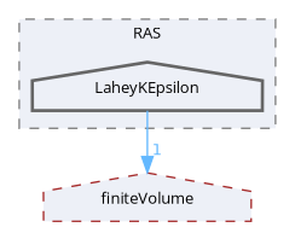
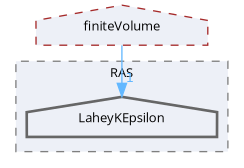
  digraph {
    compound=true
    fontname="Open Sans"
    node [fillcolor="#edf0f7" fontname="Open Sans" fontsize=10 shape=house]
    n1 [color=gray40 height=0.2 label=LaheyKEpsilon style="filled,bold" width=0.4]
    n2 [color=brown height=0.2 label=finiteVolume style="filled,dashed" width=0.4]
    subgraph cluster_1 {
      bgcolor="#edf0f7"
      fontsize=10
      label=RAS
      pencolor=grey50
      style="filled,dashed"
      n1
    }
-   n1 -> n2 [color=steelblue1 fontcolor=steelblue1 fontname="Open Sans" fontsize=10 headlabel=1 labeldistance=1.5 labelfontname=Helvetica labelfontsize=10]
+   n2 -> n1 [color=steelblue1 fontcolor=steelblue1 fontname="Open Sans" fontsize=10 headlabel=1 labeldistance=1.5 labelfontname=Helvetica labelfontsize=10]
  }
